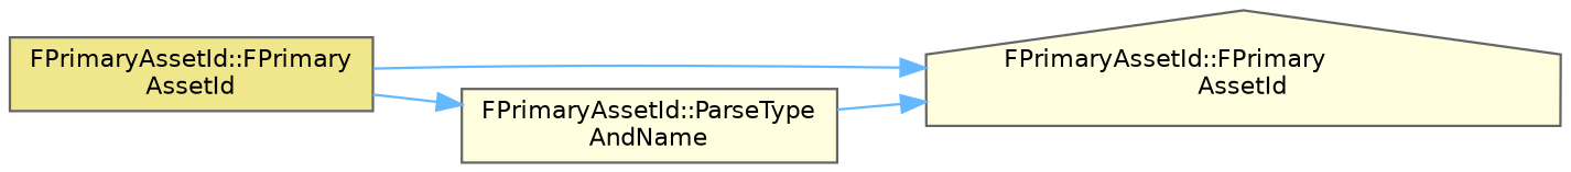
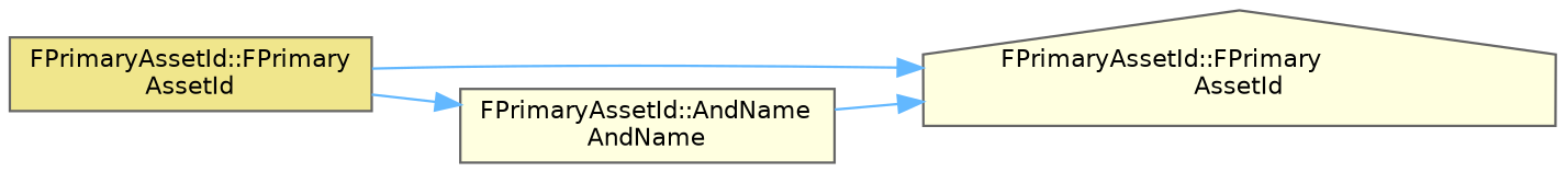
  digraph {
    rankdir=LR
    node [color=grey40 fillcolor=lightyellow fontname=Helvetica fontsize=10 shape=box style=filled]
    edge [color=steelblue1 fontname=Helvetica fontsize=10 labelfontname=Helvetica labelfontsize=10 style=solid]
    n1 [color=gray40 fillcolor=khaki fontcolor=black height=0.2 label="FPrimaryAssetId::FPrimary\lAssetId" width=0.4]
    n2 [height=0.2 label="FPrimaryAssetId::FPrimary\lAssetId" shape=house width=0.4]
-   n3 [height=0.2 label="FPrimaryAssetId::ParseType\lAndName" width=0.4]
+   n3 [height=0.2 label="FPrimaryAssetId::AndName\lAndName" width=0.4]
    n1 -> n2
    n1 -> n3
    n3 -> n2
  }
